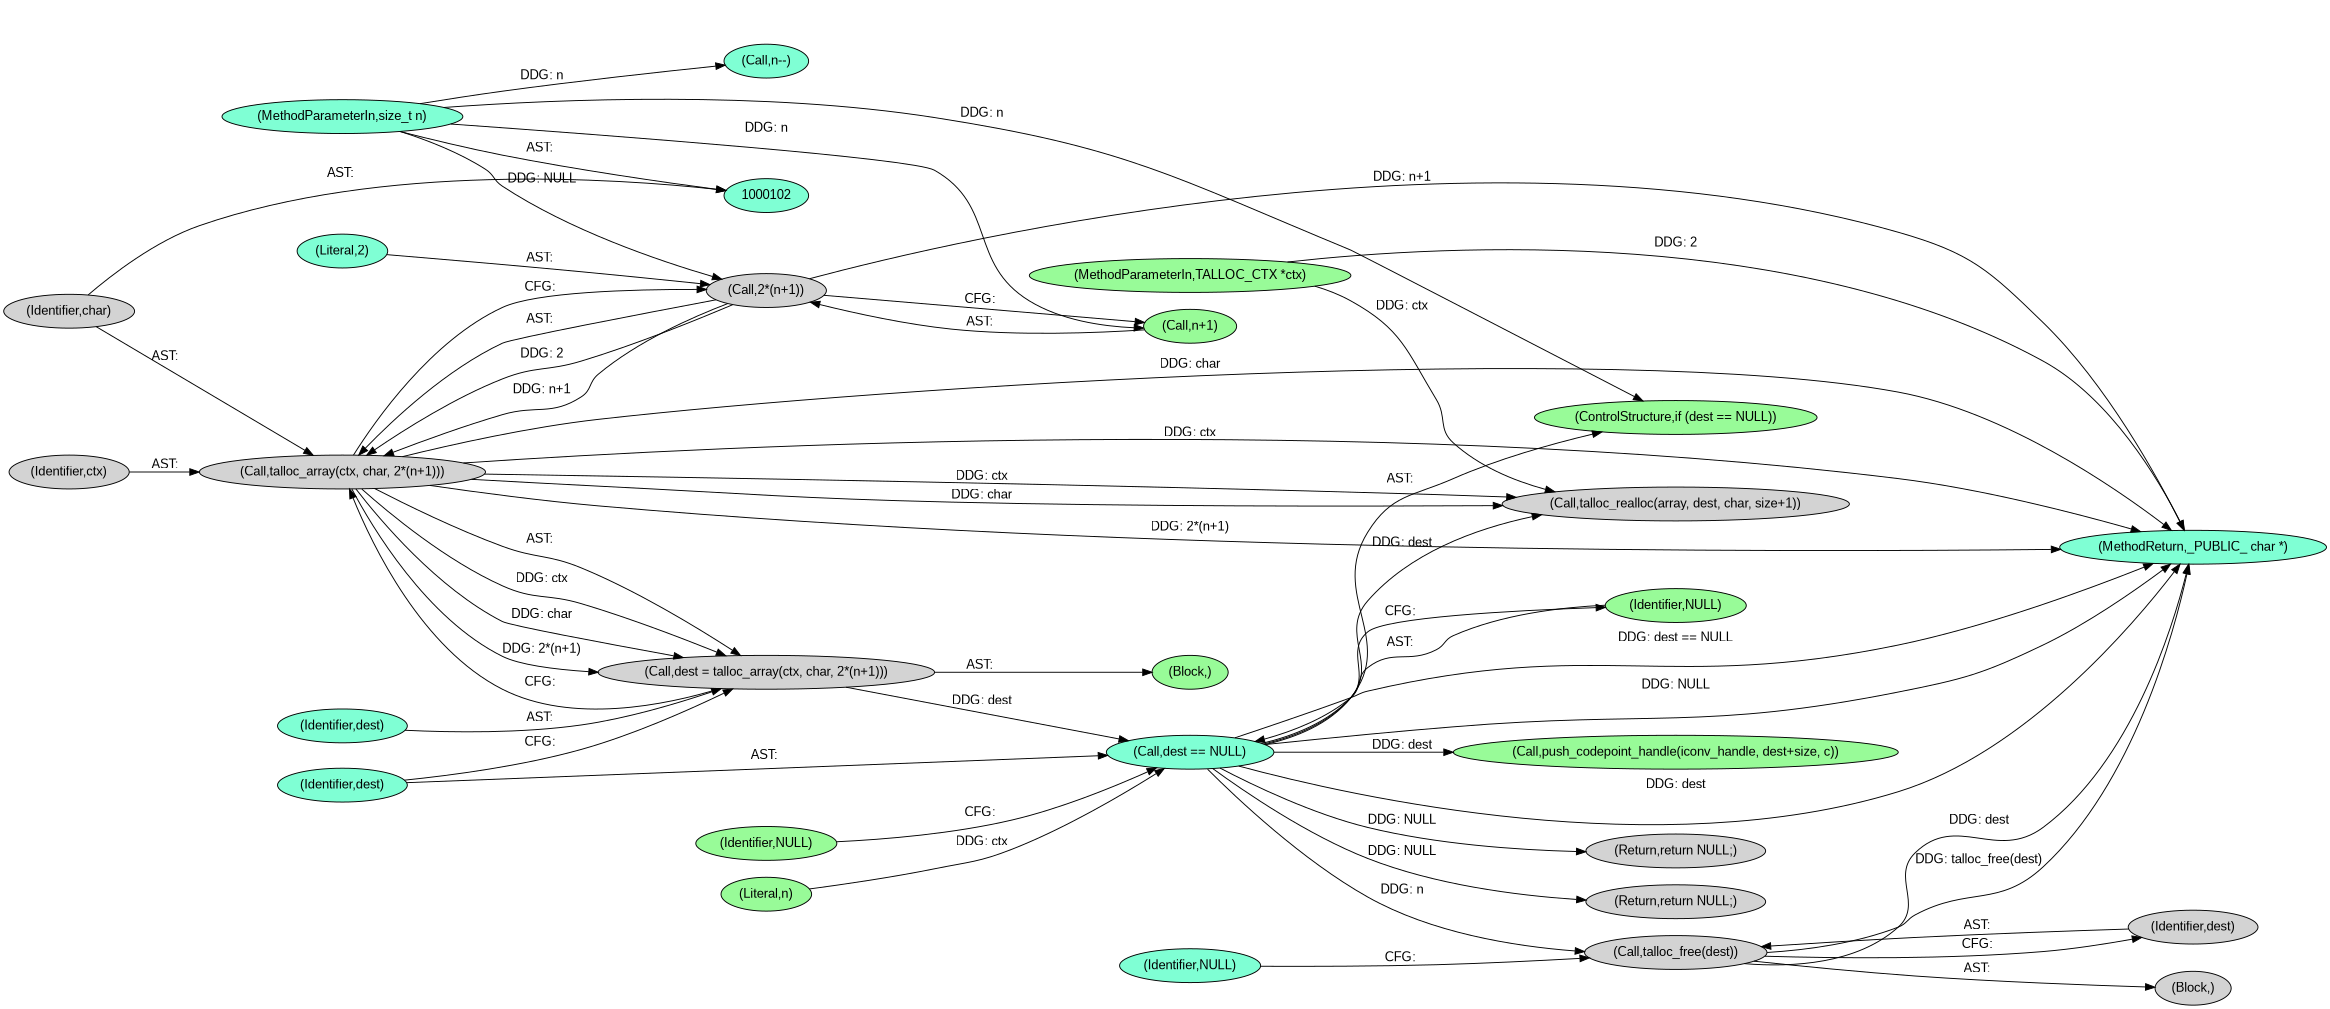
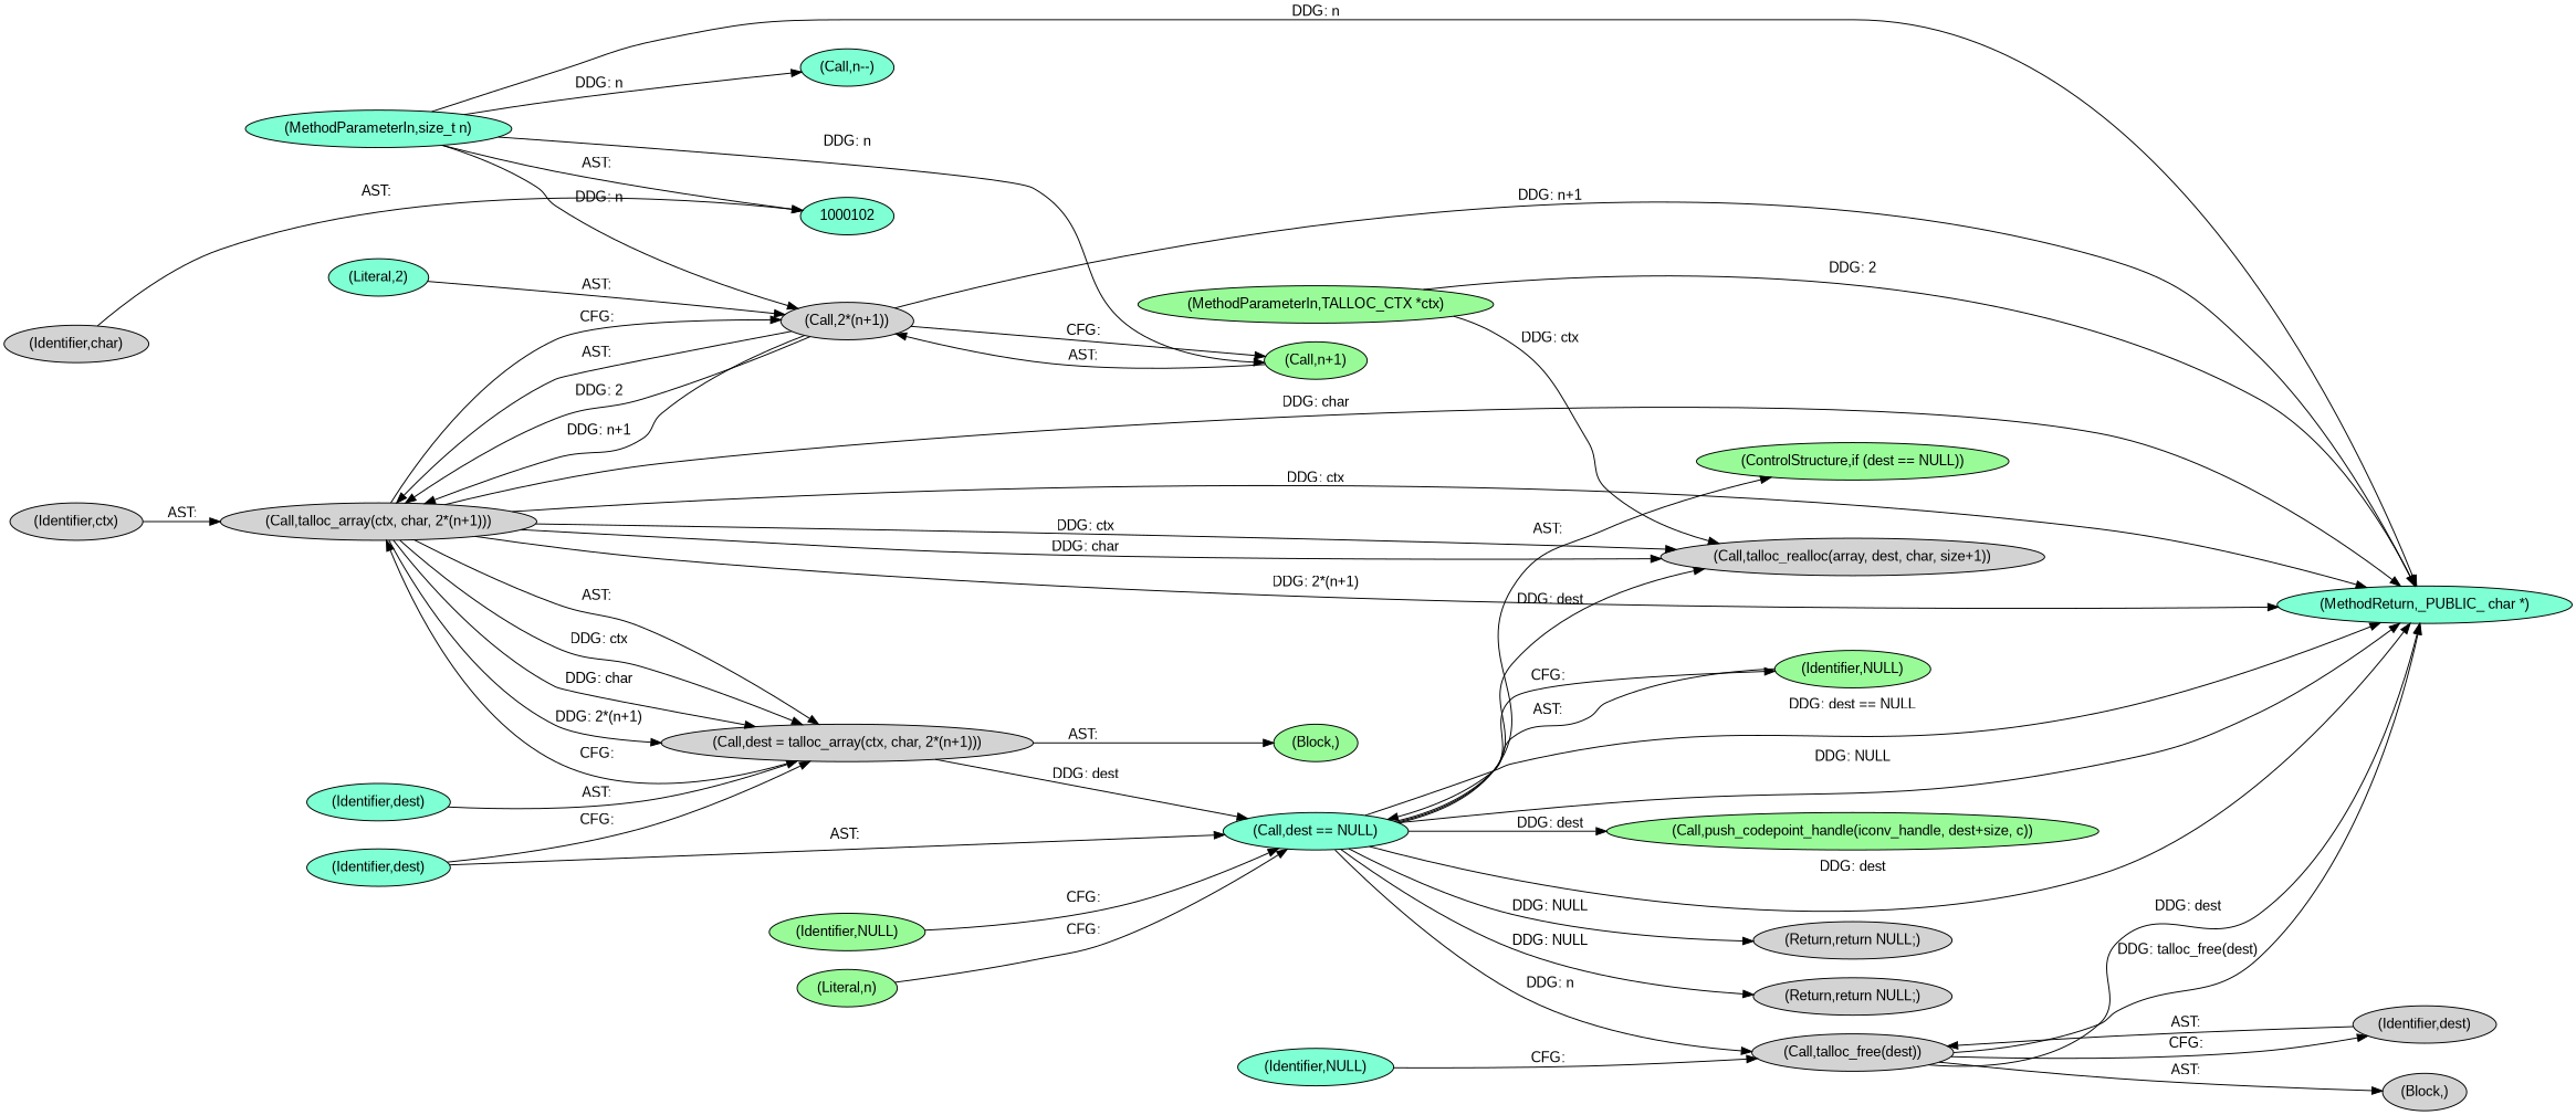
  digraph {
    fontname="Liberation Sans"
    rankdir=LR
    node [fillcolor=lightgrey fontname="Liberation Sans" style=filled]
    edge [fontname="Liberation Sans"]
    n1 [label="(Call,talloc_free(dest))"]
    n2 [label="(Identifier,dest)"]
    n3 [label="(Block,)"]
    n4 [fillcolor=aquamarine label="(MethodReturn,_PUBLIC_ char *)"]
    n5 [fillcolor=aquamarine label="(Call,dest == NULL)"]
    n6 [fillcolor=palegreen label="(Call,push_codepoint_handle(iconv_handle, dest+size, c))"]
    n7 [label="(Return,return NULL;)"]
    n8 [label="(Call,talloc_realloc(array, dest, char, size+1))"]
    n9 [fillcolor=palegreen label="(ControlStructure,if (dest == NULL))"]
    n10 [label="(Return,return NULL;)"]
    n11 [fillcolor=palegreen label="(Identifier,NULL)"]
    n12 [label="(Call,dest = talloc_array(ctx, char, 2*(n+1)))"]
    n13 [label="(Call,talloc_array(ctx, char, 2*(n+1)))"]
    n14 [fillcolor=palegreen label="(Block,)"]
    n15 [label="(Call,2*(n+1))"]
    n16 [fillcolor=palegreen label="(Call,n+1)"]
    n17 [fillcolor=palegreen label="(MethodParameterIn,TALLOC_CTX *ctx)"]
    1000102 [fillcolor=aquamarine]
    n19 [fillcolor=aquamarine label="(MethodParameterIn,size_t n)"]
    n20 [fillcolor=aquamarine label="(Call,n--)"]
    n21 [label="(Identifier,char)"]
    n22 [fillcolor=aquamarine label="(Literal,2)"]
    n23 [fillcolor=aquamarine label="(Identifier,dest)"]
    n24 [fillcolor=aquamarine label="(Identifier,NULL)"]
    n25 [fillcolor=palegreen label="(Identifier,NULL)"]
    n26 [fillcolor=palegreen label="(Literal,n)"]
    n27 [label="(Identifier,ctx)"]
    n28 [fillcolor=aquamarine label="(Identifier,dest)"]
    n1 -> n2 [label="CFG: "]
    n1 -> n3 [label="AST: "]
    n1 -> n4 [label="DDG: talloc_free(dest)"]
    n1 -> n4 [label="DDG: dest"]
    n2 -> n1 [label="AST: "]
    n5 -> n1 [label="DDG: n"]
    n5 -> n4 [label="DDG: dest == NULL"]
    n5 -> n4 [label="DDG: NULL"]
    n5 -> n4 [label="DDG: dest"]
    n5 -> n6 [label="DDG: dest"]
    n5 -> n7 [label="DDG: NULL"]
    n5 -> n8 [label="DDG: dest"]
    n5 -> n9 [label="AST: "]
    n5 -> n10 [label="DDG: NULL"]
    n5 -> n11 [label="CFG: "]
    n11 -> n5 [label="AST: "]
    n12 -> n5 [label="DDG: dest"]
    n12 -> n13 [label="CFG: "]
    n12 -> n14 [label="AST: "]
    n13 -> n4 [label="DDG: char"]
    n13 -> n4 [label="DDG: ctx"]
    n13 -> n4 [label="DDG: 2*(n+1)"]
    n13 -> n8 [label="DDG: ctx"]
    n13 -> n8 [label="DDG: char"]
    n13 -> n12 [label="AST: "]
    n13 -> n12 [label="DDG: ctx"]
    n13 -> n12 [label="DDG: char"]
    n13 -> n12 [label="DDG: 2*(n+1)"]
    n13 -> n15 [label="CFG: "]
    n15 -> n4 [label="DDG: n+1"]
    n15 -> n13 [label="AST: "]
    n15 -> n13 [label="DDG: 2"]
    n15 -> n13 [label="DDG: n+1"]
    n15 -> n16 [label="CFG: "]
    n16 -> n15 [label="AST: "]
    n17 -> n4 [label="DDG: 2"]
    n17 -> n8 [label="DDG: ctx"]
-   n19 -> n9 [label="DDG: n"]
-   n19 -> n15 [label="DDG: NULL"]
+   n19 -> n4 [label="DDG: n"]
+   n19 -> n15 [label="DDG: n"]
    n19 -> n16 [label="DDG: n"]
    n19 -> 1000102 [label="AST: "]
    n19 -> n20 [label="DDG: n"]
-   n21 -> n13 [label="AST: "]
    n21 -> 1000102 [label="AST: "]
    n22 -> n15 [label="AST: "]
    n23 -> n12 [label="AST: "]
    n24 -> n1 [label="CFG: "]
    n25 -> n5 [label="CFG: "]
-   n26 -> n5 [label="DDG: ctx"]
+   n26 -> n5 [label="CFG: "]
    n27 -> n13 [label="AST: "]
    n28 -> n5 [label="AST: "]
    n28 -> n12 [label="CFG: "]
  }
